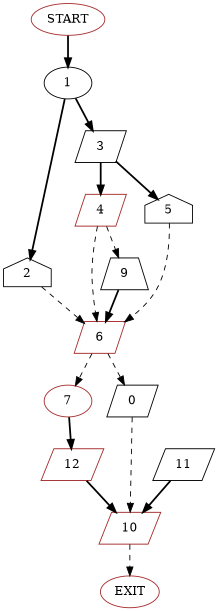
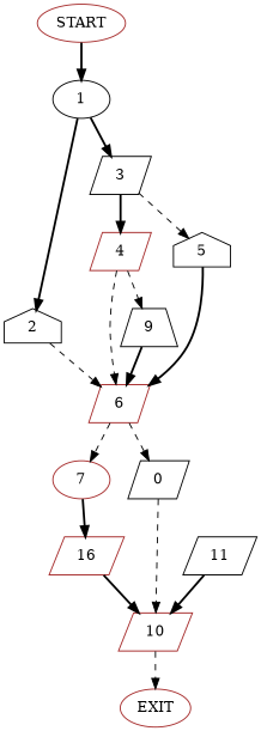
  digraph {
    node [color=brown shape=parallelogram]
    edge [style=dashed]
    n1 [label=START shape=ellipse]
    1 [color=black shape=ellipse]
    2 [color=black shape=house]
    3 [color=black]
    n5 [label=EXIT shape=ellipse]
    6
    4
    5 [color=black shape=house]
    7 [shape=ellipse]
    n10 [color=black label=0]
    9 [color=black shape=trapezium]
-   12
+   12 [label=16]
    10
    11 [color=black]
    n1 -> 1 [style=bold]
    1 -> 2 [style=bold]
    1 -> 3 [style=bold]
    2 -> 6
    3 -> 4 [style=bold]
-   3 -> 5 [style=bold]
+   3 -> 5
    6 -> 7
    6 -> n10
    4 -> 6
    4 -> 9
-   5 -> 6
+   5 -> 6 [style=bold]
    7 -> 12 [style=bold]
    n10 -> 10
    9 -> 6 [style=bold]
    12 -> 10 [style=bold]
    10 -> n5
    11 -> 10 [style=bold]
  }
